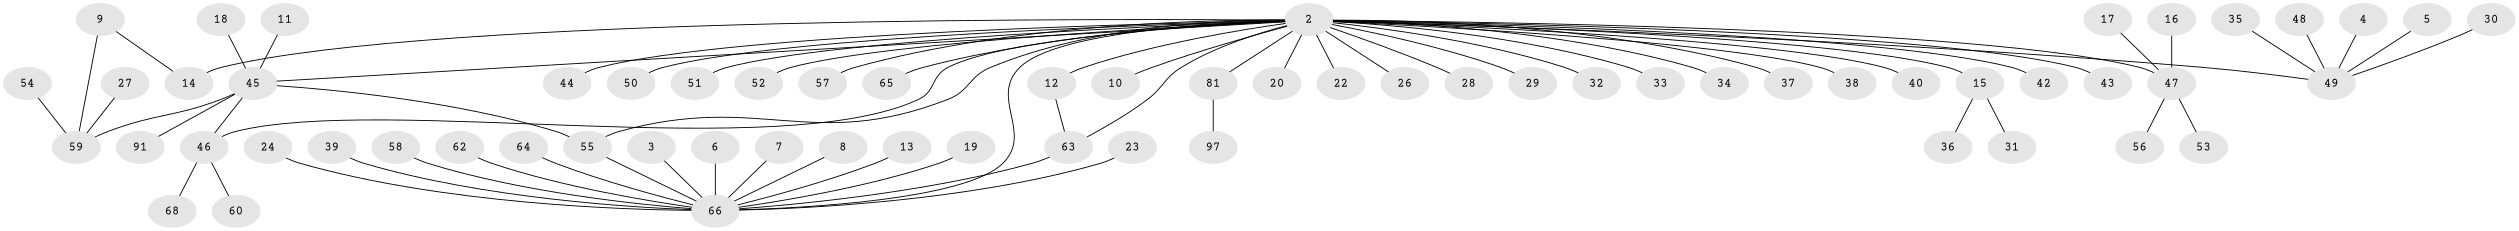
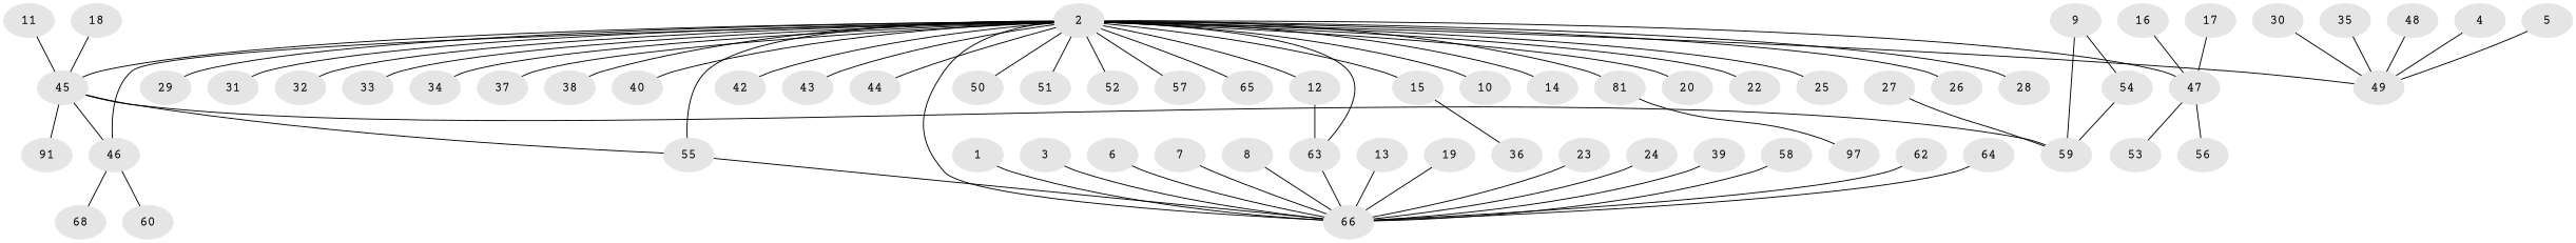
  graph {
    fontname="Courier Prime"
    node [color=gray90 fontname="Courier Prime" style=filled]
    edge [fontname="Courier Prime" weight=1.0]
+   1
    66
    2
    10
    12
    14
    15
    20
    22
+   25
    26
    28
    29
    31
    32
    33
    34
    37
    38
    40
    n21 [label=81]
    42
    43
    44
    45
    46
    47
    49
    50
    51
    52
    55
    57
    63
    65
    36
    n37 [label=97]
    59
    n39 [label=91]
    60
    68
    53
    56
    3
    4
    5
    6
    7
    8
    9
    11
    13
    16
    17
    18
    19
    23
    24
    27
    30
    35
    39
    48
    54
    58
    62
    64
+   1 -- 66
    2 -- 66
    2 -- 10
    2 -- 12
    2 -- 14
    2 -- 15
    2 -- 20
    2 -- 22 [weight=2.0]
+   2 -- 25
    2 -- 26
    2 -- 28
    2 -- 29
-   15 -- 31
+   2 -- 31
    2 -- 32
    2 -- 33
    2 -- 34
    2 -- 37
    2 -- 38
    2 -- 40
    2 -- n21
    2 -- 42
    2 -- 43
    2 -- 44
    2 -- 45
    2 -- 46
    2 -- 47
    2 -- 49
    2 -- 50
    2 -- 51
    2 -- 52
    2 -- 55
    2 -- 57
    2 -- 63
    2 -- 65
    12 -- 63
    15 -- 36
    n21 -- n37
    45 -- 46
    45 -- 55
    45 -- 59
    45 -- n39
    46 -- 60
    46 -- 68
    47 -- 53
    47 -- 56
    55 -- 66
    63 -- 66
    3 -- 66
    4 -- 49
    5 -- 49
    6 -- 66
    7 -- 66
    8 -- 66
-   9 -- 14
+   9 -- 54
    9 -- 59
    11 -- 45
    13 -- 66
    16 -- 47
    17 -- 47
    18 -- 45
    19 -- 66
    23 -- 66
    24 -- 66
    27 -- 59
    30 -- 49
    35 -- 49
    39 -- 66
    48 -- 49
    54 -- 59
    58 -- 66
    62 -- 66
    64 -- 66
  }
